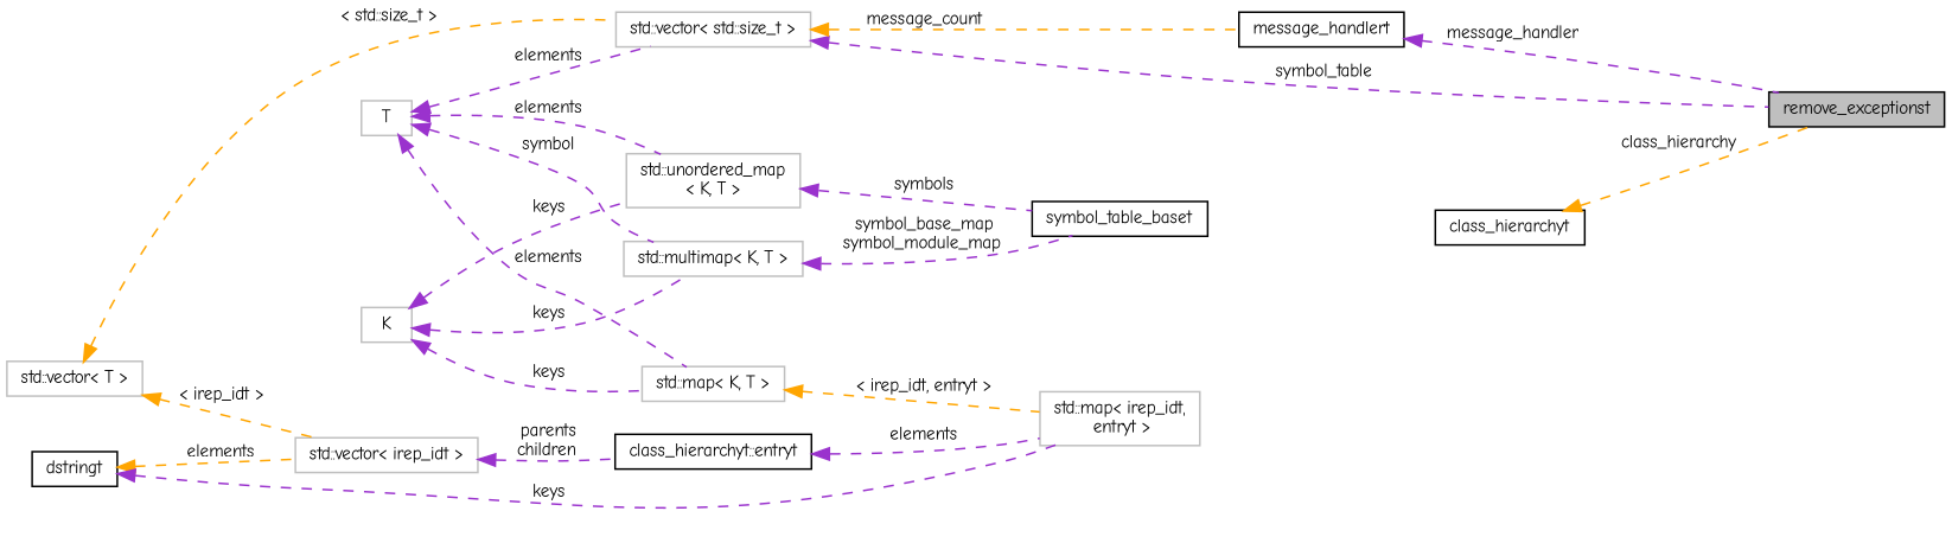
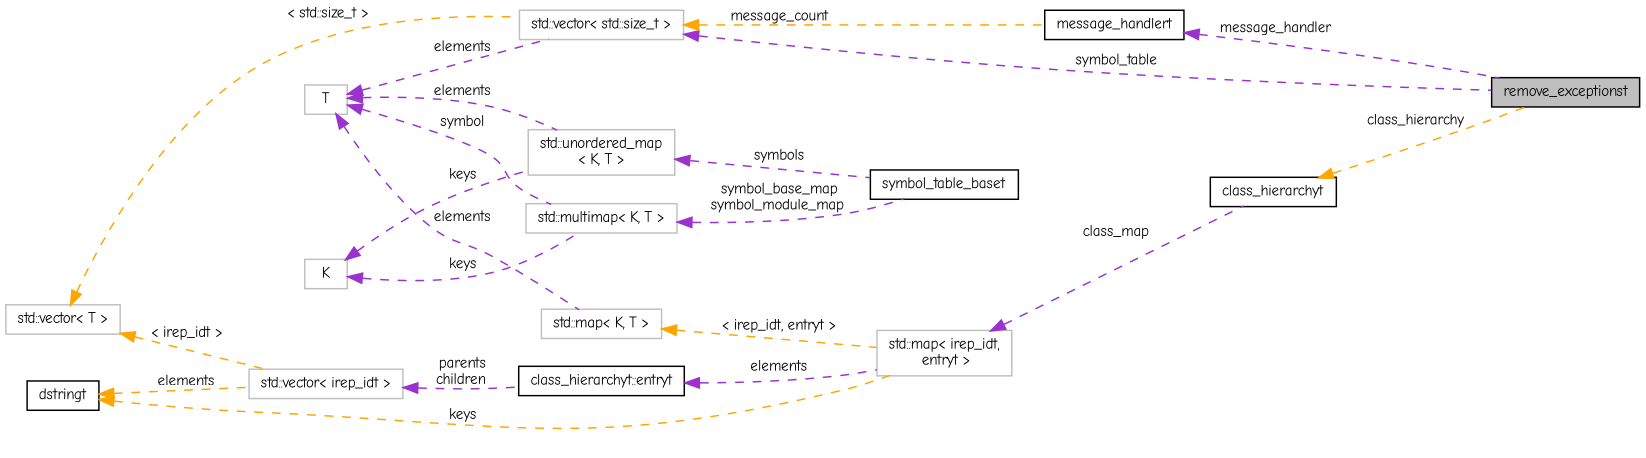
  digraph {
    fontname="Comic Neue"
    rankdir=LR
    node [color=grey75 fontname="Comic Neue" fontsize=10 shape=record]
    edge [color=darkorchid3 dir=back fontname="Comic Neue" fontsize=10 labelfontname=Helvetica labelfontsize=10 style=dashed]
    n1 [color=black fillcolor=grey75 fontcolor=black height=0.2 label=remove_exceptionst style=filled width=0.4]
    n2 [color=black height=0.2 label=message_handlert width=0.4]
    n3 [height=0.2 label="std::vector\< std::size_t \>" width=0.4]
    n4 [height=0.2 label="std::vector\< T \>" width=0.4]
    n5 [height=0.2 label="std::vector\< irep_idt \>" width=0.4]
    n6 [color=black height=0.2 label="class_hierarchyt::entryt" width=0.4]
    n7 [height=0.2 label=T width=0.4]
    n8 [height=0.2 label="std::map\< K, T \>" width=0.4]
    n9 [height=0.2 label="std::multimap\< K, T \>" width=0.4]
    n10 [height=0.2 label="std::unordered_map\l\< K, T \>" width=0.4]
    n11 [height=0.2 label="std::map\< irep_idt,\l entryt \>" width=0.4]
    n12 [color=black height=0.2 label=symbol_table_baset width=0.4]
    n13 [color=black height=0.2 label=class_hierarchyt width=0.4]
    n14 [color=black height=0.2 label=dstringt width=0.4]
    n15 [height=0.2 label=K width=0.4]
    n2 -> n1 [label=" message_handler"]
    n3 -> n1 [label=" symbol_table"]
    n3 -> n2 [color=orange label=" message_count"]
    n4 -> n3 [color=orange label=" \< std::size_t \>"]
    n4 -> n5 [color=orange label=" \< irep_idt \>"]
    n5 -> n6 [label=" parents\nchildren"]
    n6 -> n11 [label=" elements"]
    n7 -> n3 [label=" elements"]
    n7 -> n8 [label=" elements"]
    n7 -> n9 [label=" symbol"]
    n7 -> n10 [label=" elements"]
    n8 -> n11 [color=orange label=" \< irep_idt, entryt \>"]
    n9 -> n12 [label=" symbol_base_map\nsymbol_module_map"]
    n10 -> n12 [label=" symbols"]
+   n11 -> n13 [label=" class_map"]
    n13 -> n1 [color=orange label=" class_hierarchy"]
    n14 -> n5 [color=orange label=" elements"]
-   n14 -> n11 [label=" keys"]
-   n15 -> n8 [label=" keys"]
+   n14 -> n11 [color=orange label=" keys"]
    n15 -> n9 [label=" keys"]
    n15 -> n10 [label=" keys"]
  }
